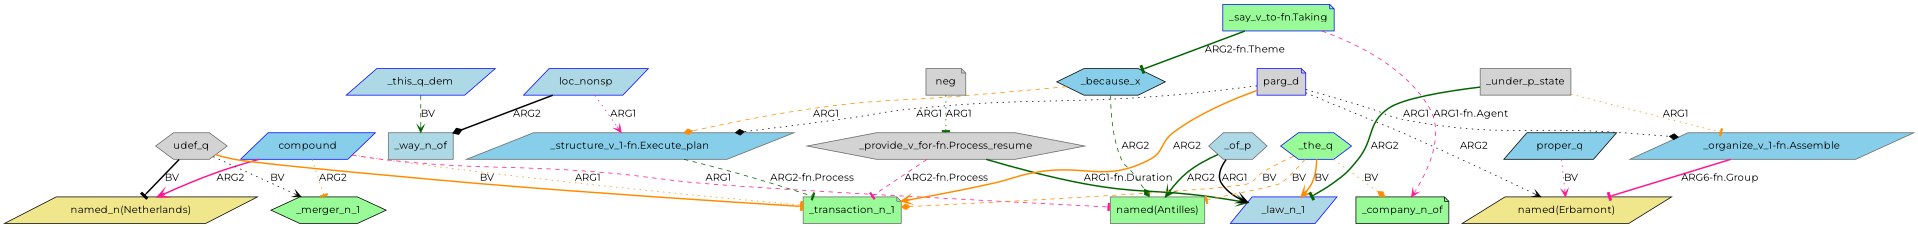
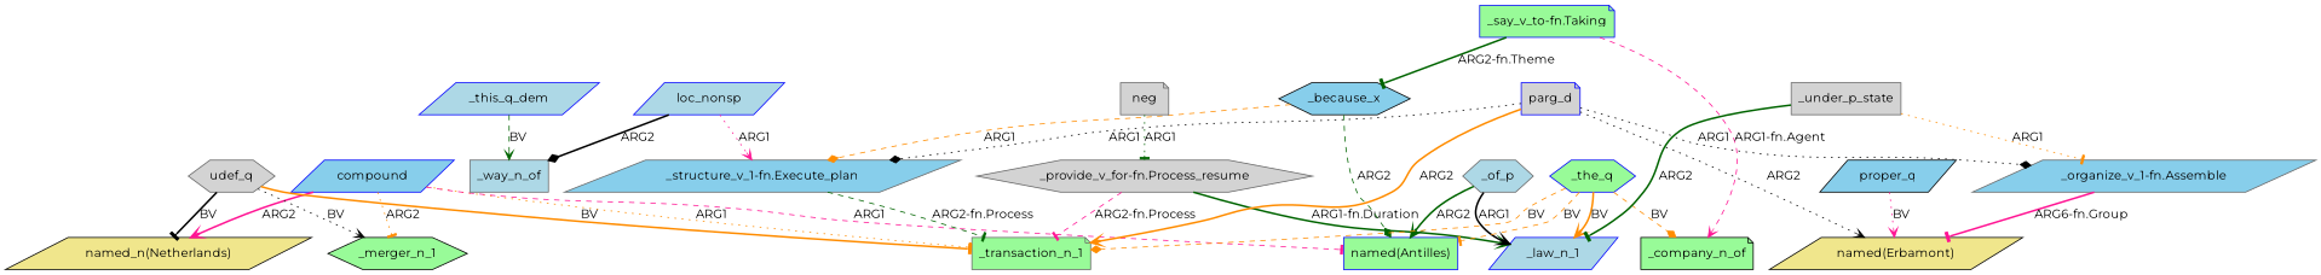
  digraph {
    fontname=Montserrat
    node [color=gray40 fillcolor=palegreen fontname=Montserrat shape=parallelogram style=filled]
    edge [arrowhead=tee color=darkorange fontname=Montserrat style=bold]
    compound [color=blue fillcolor=skyblue]
    "named_n(Netherlands)" [color=black fillcolor=khaki]
    _transaction_n_1 [shape=note]
-   "named(Antilles)" [shape=box]
+   "named(Antilles)" [color=blue shape=box]
    _merger_n_1 [color=black shape=hexagon]
    "_provide_v_for-fn.Process_resume" [fillcolor=lightgrey shape=hexagon]
    _law_n_1 [color=blue fillcolor=lightblue]
    loc_nonsp [color=blue fillcolor=lightblue]
    _way_n_of [fillcolor=lightblue shape=box]
    "_structure_v_1-fn.Execute_plan" [fillcolor=skyblue]
    parg_d [color=blue fillcolor=lightgrey shape=note]
    "_organize_v_1-fn.Assemble" [fillcolor=skyblue]
    "named(Erbamont)" [color=black fillcolor=khaki]
    _because_x [color=black fillcolor=skyblue shape=hexagon]
    neg [fillcolor=lightgrey shape=note]
    _of_p [fillcolor=lightblue shape=hexagon]
    _the_q [color=blue shape=hexagon]
    _company_n_of [color=black shape=note]
    "_say_v_to-fn.Taking" [color=blue shape=note]
    udef_q [fillcolor=lightgrey shape=hexagon]
    proper_q [color=black fillcolor=skyblue]
    _under_p_state [fillcolor=lightgrey shape=box]
    _this_q_dem [color=blue fillcolor=lightblue]
    compound -> "named_n(Netherlands)" [arrowhead=vee color=deeppink label=ARG2]
    compound -> _transaction_n_1 [label=ARG1 style=dotted]
    compound -> "named(Antilles)" [color=deeppink label=ARG1 style=dashed]
    compound -> _merger_n_1 [label=ARG2 style=dotted]
    "_provide_v_for-fn.Process_resume" -> _transaction_n_1 [color=deeppink label="ARG2-fn.Process" style=dashed]
    "_provide_v_for-fn.Process_resume" -> _law_n_1 [arrowhead=vee color=darkgreen label="ARG1-fn.Duration"]
    loc_nonsp -> _way_n_of [arrowhead=diamond color=black label=ARG2]
    loc_nonsp -> "_structure_v_1-fn.Execute_plan" [arrowhead=vee color=deeppink label=ARG1 style=dotted]
    "_structure_v_1-fn.Execute_plan" -> _transaction_n_1 [color=darkgreen label="ARG2-fn.Process" style=dashed]
    parg_d -> _transaction_n_1 [arrowhead=vee label=ARG2]
    parg_d -> "_structure_v_1-fn.Execute_plan" [arrowhead=diamond color=black label=ARG1 style=dotted]
    parg_d -> "_organize_v_1-fn.Assemble" [arrowhead=diamond color=black label=ARG1 style=dotted]
    parg_d -> "named(Erbamont)" [arrowhead=vee color=black label=ARG2 style=dotted]
    "_organize_v_1-fn.Assemble" -> "named(Erbamont)" [color=deeppink label="ARG6-fn.Group"]
    _because_x -> "named(Antilles)" [arrowhead=diamond color=darkgreen label=ARG2 style=dashed]
    _because_x -> "_structure_v_1-fn.Execute_plan" [arrowhead=diamond label=ARG1 style=dashed]
    neg -> "_provide_v_for-fn.Process_resume" [color=darkgreen label=ARG1 style=dotted]
    _of_p -> "named(Antilles)" [arrowhead=vee color=darkgreen label=ARG2]
    _of_p -> _law_n_1 [arrowhead=vee color=black label=ARG1]
    _the_q -> _transaction_n_1 [arrowhead=diamond label=BV style=dashed]
    _the_q -> "named(Antilles)" [label=BV style=dashed]
    _the_q -> _law_n_1 [arrowhead=vee label=BV]
-   _the_q -> _company_n_of [arrowhead=diamond label=BV style=dotted]
+   _the_q -> _company_n_of [arrowhead=diamond label=BV style=dashed]
    "_say_v_to-fn.Taking" -> _because_x [color=darkgreen label="ARG2-fn.Theme"]
    "_say_v_to-fn.Taking" -> _company_n_of [arrowhead=vee color=deeppink label="ARG1-fn.Agent" style=dashed]
    udef_q -> "named_n(Netherlands)" [color=black label=BV]
    udef_q -> _transaction_n_1 [label=BV]
    udef_q -> _merger_n_1 [arrowhead=vee color=black label=BV style=dotted]
    proper_q -> "named(Erbamont)" [arrowhead=vee color=deeppink label=BV style=dotted]
    _under_p_state -> _law_n_1 [color=darkgreen label=ARG2]
    _under_p_state -> "_organize_v_1-fn.Assemble" [label=ARG1 style=dotted]
    _this_q_dem -> _way_n_of [arrowhead=vee color=darkgreen label=BV style=dashed]
  }
